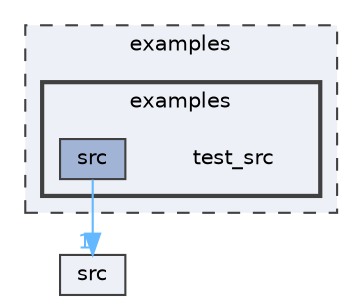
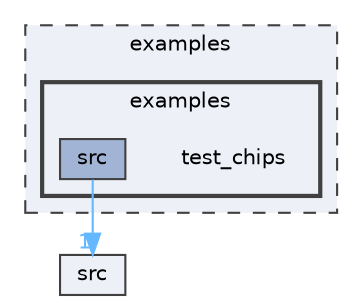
  digraph {
    compound=true
    node [fontname=Helvetica fontsize=10 shape=box color=grey25 style=filled]
-   n1 [height=0.2 label=test_src shape=plaintext width=0.4 color="" style=""]
+   n1 [height=0.2 label=test_chips shape=plaintext width=0.4 color="" style=""]
    n2 [fillcolor="#a2b4d6" height=0.2 label=src width=0.4]
    n3 [fillcolor="#edf0f7" height=0.2 label=src width=0.4]
    subgraph cluster_1 {
      bgcolor="#edf0f7"
      fontname=Helvetica
      fontsize=10
      label=examples
      pencolor=grey25
      style="filled,dashed"
      subgraph cluster_2 {
        bgcolor="#edf0f7"
        fontname=Helvetica
        fontsize=10
        pencolor=grey25
        style="filled,bold"
        n1
        n2
      }
    }
    n2 -> n3 [color=steelblue1 fontcolor=steelblue1 fontname=Helvetica fontsize=10 headlabel=1 labeldistance=1.5 labelfontname=Helvetica labelfontsize=10]
  }
